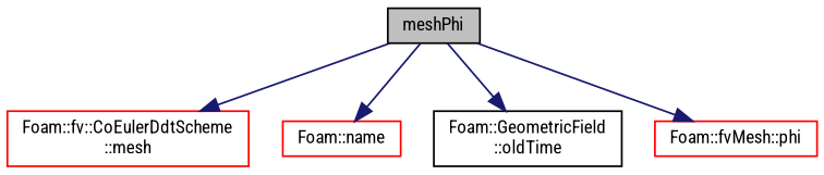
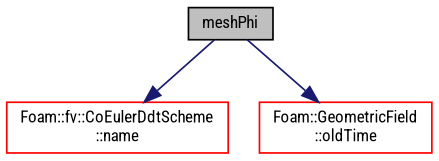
  digraph {
    fontname="Roboto Condensed"
    rankdir=TB
    node [color=red fontname="Roboto Condensed" fontsize=10 shape=record]
    edge [color=midnightblue fontname="Roboto Condensed" fontsize=10 labelfontname=Helvetica labelfontsize=10 style=solid]
    n1 [color=black fillcolor=grey75 fontcolor=black height=0.2 label=meshPhi style=filled width=0.4]
-   n2 [height=0.2 label="Foam::fv::CoEulerDdtScheme\l::mesh" width=0.4]
-   n3 [height=0.2 label="Foam::name" width=0.4]
-   n4 [color=black height=0.2 label="Foam::GeometricField\l::oldTime" width=0.4]
-   n5 [height=0.2 label="Foam::fvMesh::phi" width=0.4]
+   n2 [height=0.2 label="Foam::fv::CoEulerDdtScheme\l::name" width=0.4]
+   n4 [height=0.2 label="Foam::GeometricField\l::oldTime" width=0.4]
    n1 -> n2
-   n1 -> n3
    n1 -> n4
-   n1 -> n5
  }
